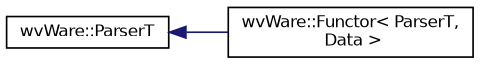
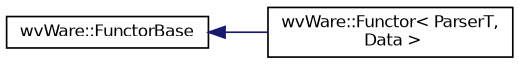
  digraph {
    rankdir=LR
    node [color=black fillcolor=white fontname=Helvetica fontsize=10 shape=record style=filled]
-   n1 [height=0.2 label="wvWare::ParserT" width=0.4]
+   n1 [height=0.2 label="wvWare::FunctorBase" width=0.4]
    n2 [height=0.2 label="wvWare::Functor\< ParserT,\l Data \>" width=0.4]
    n1 -> n2 [color=midnightblue dir=back fontname=Helvetica fontsize=10 labelfontname=Helvetica labelfontsize=10 style=solid]
  }
